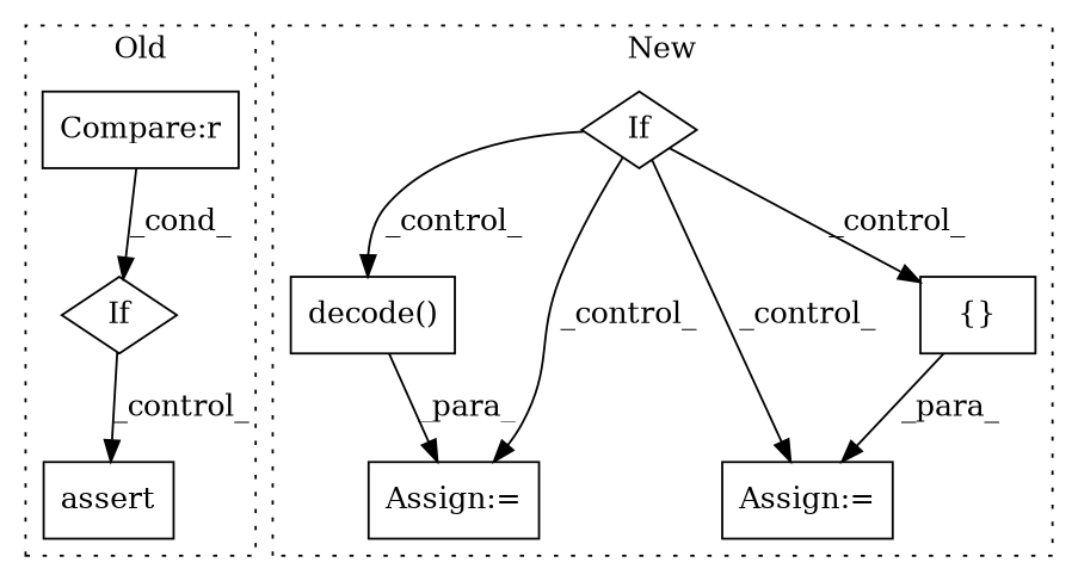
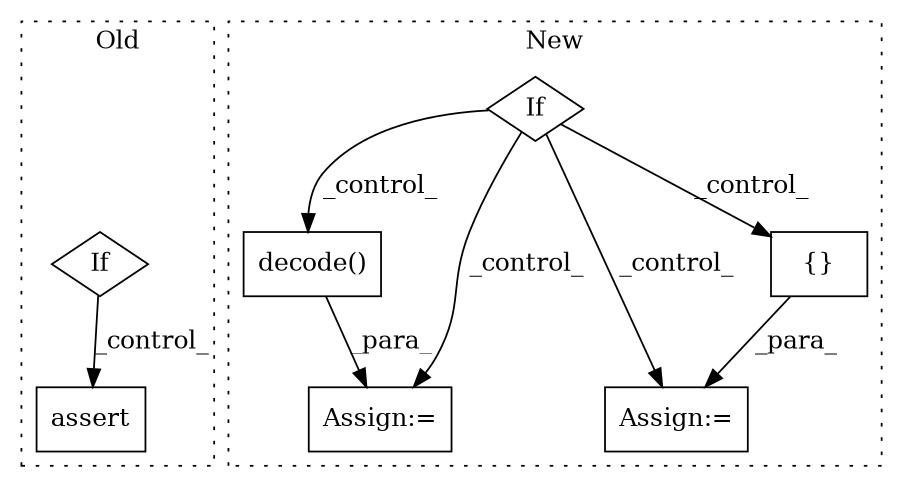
  digraph {
    node [a=96 l=3 shape=box]
    n1 [a=65 l=7 label=assert s=1453]
    n2 [label=If s=1080 shape=diamond]
-   n3 [a=40 l=14 label="Compare:r" s=1083]
    n4 [a=75 l=55 label="decode()" s=1060]
    n5 [a=68 label="Assign:=" s=1057]
    n6 [label=If s=610 shape=diamond]
    n7 [a=68 label="Assign:=" s=982]
    n8 [a=59 l="1,0" label="{}" s="985,1040"]
    subgraph cluster_1 {
      label=Old
      style=dotted
      n1
      n2
-     n3
    }
    subgraph cluster_2 {
      label=New
      style=dotted
      n4
      n5
      n6
      n7
      n8
    }
    n2 -> n1 [label=_control_]
-   n3 -> n2 [label=_cond_]
    n4 -> n5 [label=_para_]
    n6 -> n4 [label=_control_]
    n6 -> n5 [label=_control_]
    n6 -> n7 [label=_control_]
    n6 -> n8 [label=_control_]
    n8 -> n7 [label=_para_]
  }
